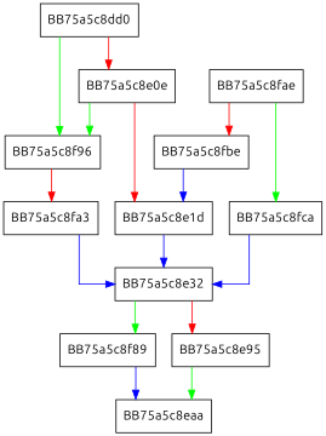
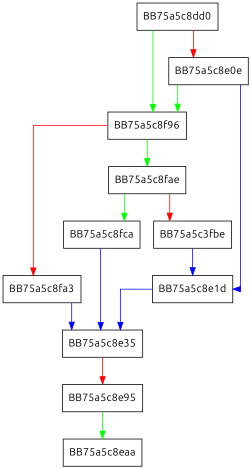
  digraph {
    fontname=Ubuntu
    splines=ortho
    node [fontname=Ubuntu shape=box]
    edge [color=green fontname=Ubuntu]
    BB75a5c8dd0
    BB75a5c8f96
    BB75a5c8e0e
    BB75a5c8fae
    BB75a5c8fa3
    BB75a5c8e1d
    BB75a5c8fca
-   BB75a5c8fbe
-   BB75a5c8e35 [label=BB75a5c8e32]
-   BB75a5c8f89
+   BB75a5c8fbe [label=BB75a5c3fbe]
+   BB75a5c8e35
    BB75a5c8e95
    BB75a5c8eaa
    BB75a5c8dd0 -> BB75a5c8f96
    BB75a5c8dd0 -> BB75a5c8e0e [color=red]
+   BB75a5c8f96 -> BB75a5c8fae
    BB75a5c8f96 -> BB75a5c8fa3 [color=red]
    BB75a5c8e0e -> BB75a5c8f96
-   BB75a5c8e0e -> BB75a5c8e1d [color=red]
+   BB75a5c8e0e -> BB75a5c8e1d [color=blue]
    BB75a5c8fae -> BB75a5c8fca
    BB75a5c8fae -> BB75a5c8fbe [color=red]
    BB75a5c8fa3 -> BB75a5c8e35 [color=blue]
    BB75a5c8e1d -> BB75a5c8e35 [color=blue]
    BB75a5c8fca -> BB75a5c8e35 [color=blue]
    BB75a5c8fbe -> BB75a5c8e1d [color=blue]
-   BB75a5c8e35 -> BB75a5c8f89
    BB75a5c8e35 -> BB75a5c8e95 [color=red]
-   BB75a5c8f89 -> BB75a5c8eaa [color=blue]
    BB75a5c8e95 -> BB75a5c8eaa
  }
